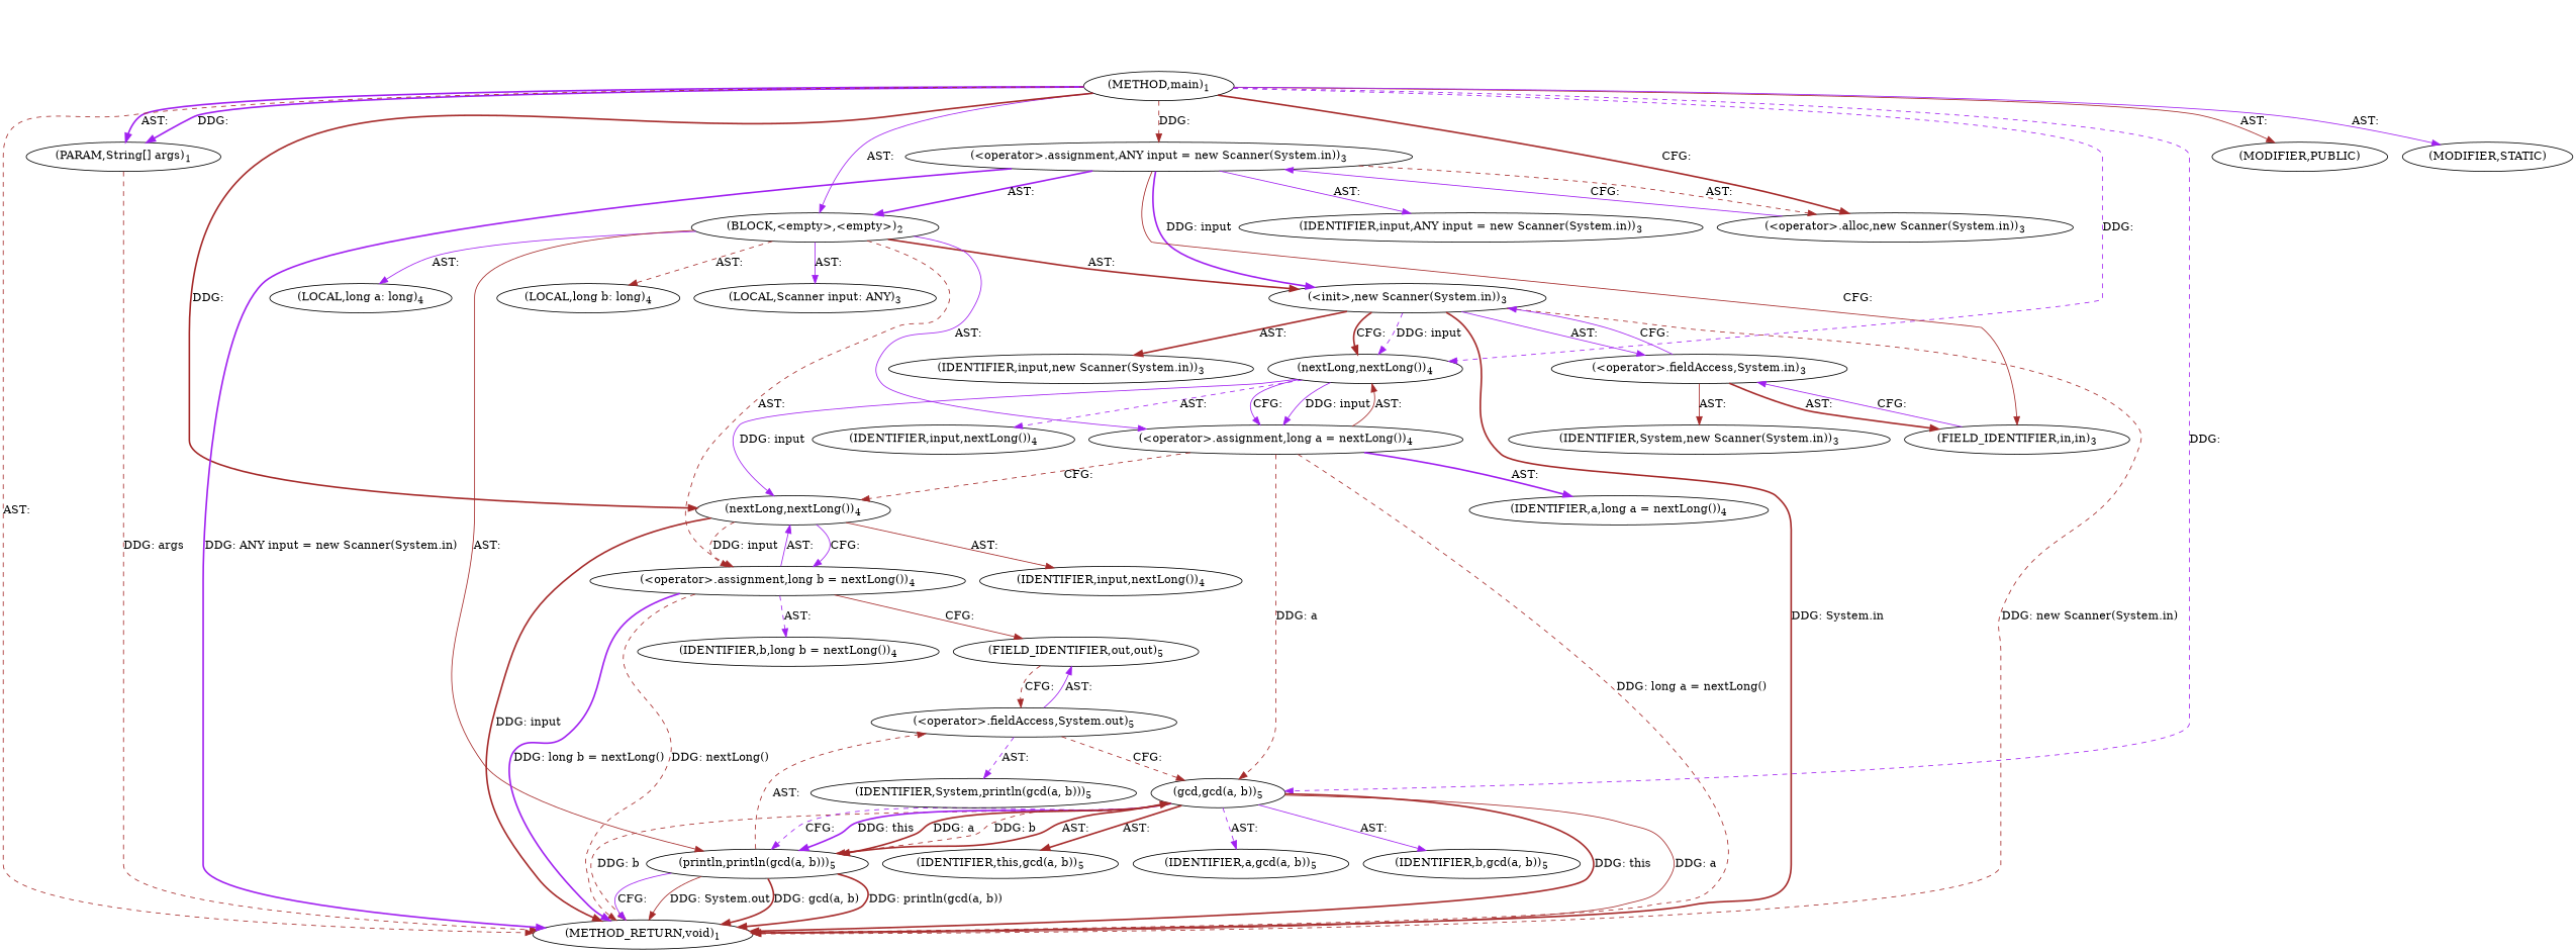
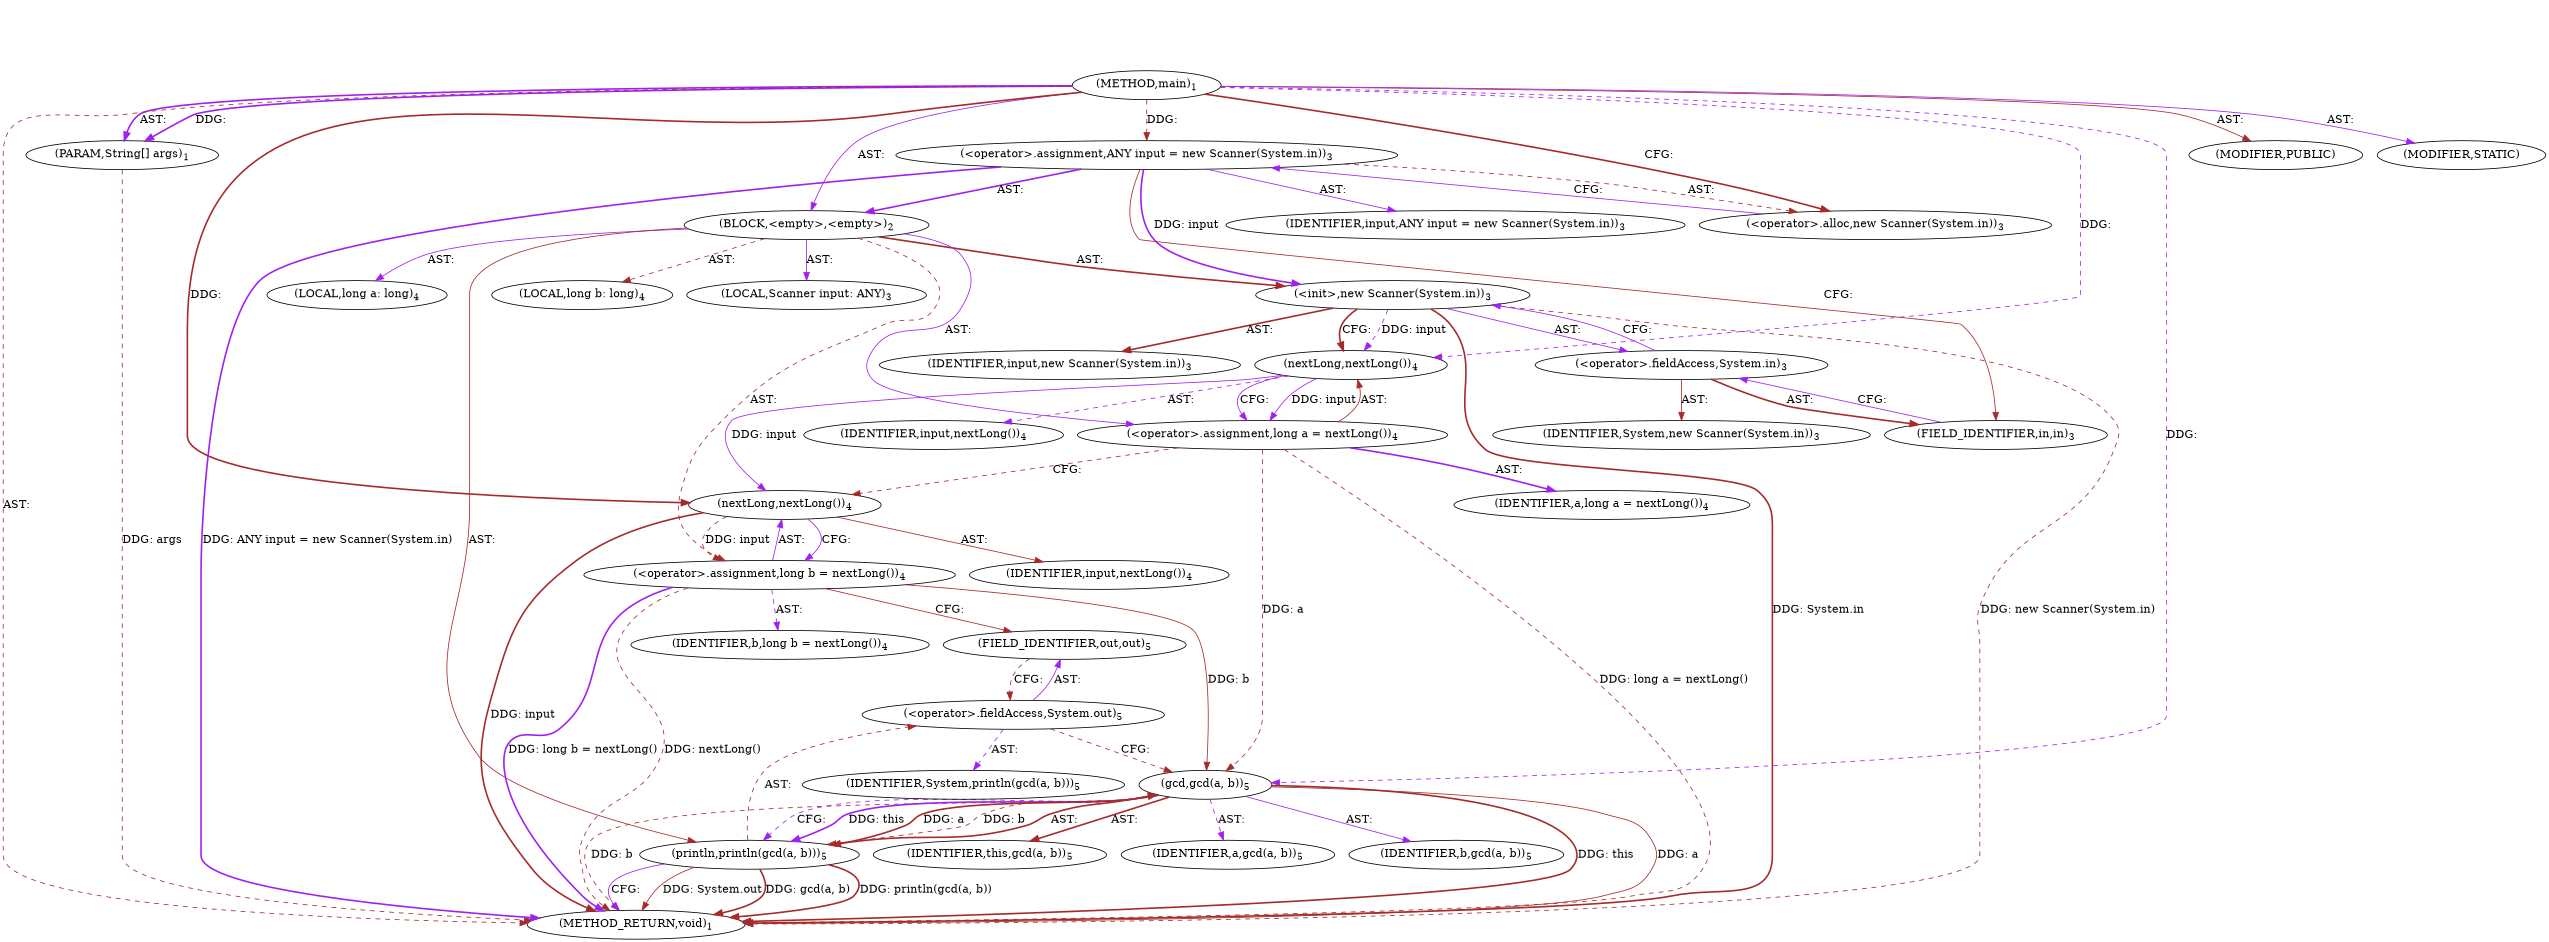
  digraph {
    edge [color=brown style=solid]
    n1 [label=<(METHOD,main)<SUB>1</SUB>>]
    n2 [label=<(PARAM,String[] args)<SUB>1</SUB>>]
    n3 [label=<(BLOCK,&lt;empty&gt;,&lt;empty&gt;)<SUB>2</SUB>>]
    n4 [label=<(&lt;operator&gt;.assignment,ANY input = new Scanner(System.in))<SUB>3</SUB>>]
    n5 [label=<(&lt;operator&gt;.alloc,new Scanner(System.in))<SUB>3</SUB>>]
    n6 [label=<(nextLong,nextLong())<SUB>4</SUB>>]
    n7 [label=<(nextLong,nextLong())<SUB>4</SUB>>]
    n8 [label=<(gcd,gcd(a, b))<SUB>5</SUB>>]
    n9 [label=<(MODIFIER,PUBLIC)>]
    n10 [label=<(MODIFIER,STATIC)>]
    n11 [label=<(METHOD_RETURN,void)<SUB>1</SUB>>]
    n12 [label=<(&lt;init&gt;,new Scanner(System.in))<SUB>3</SUB>>]
    n13 [label=<(LOCAL,Scanner input: ANY)<SUB>3</SUB>>]
    n14 [label=<(LOCAL,long a: long)<SUB>4</SUB>>]
    n15 [label=<(LOCAL,long b: long)<SUB>4</SUB>>]
    n16 [label=<(&lt;operator&gt;.assignment,long a = nextLong())<SUB>4</SUB>>]
    n17 [label=<(&lt;operator&gt;.assignment,long b = nextLong())<SUB>4</SUB>>]
    n18 [label=<(println,println(gcd(a, b)))<SUB>5</SUB>>]
    n19 [label=<(IDENTIFIER,input,ANY input = new Scanner(System.in))<SUB>3</SUB>>]
    n20 [label=<(FIELD_IDENTIFIER,in,in)<SUB>3</SUB>>]
    n21 [label=<(IDENTIFIER,input,new Scanner(System.in))<SUB>3</SUB>>]
    n22 [label=<(&lt;operator&gt;.fieldAccess,System.in)<SUB>3</SUB>>]
    n23 [label=<(IDENTIFIER,input,nextLong())<SUB>4</SUB>>]
    n24 [label=<(IDENTIFIER,input,nextLong())<SUB>4</SUB>>]
    n25 [label=<(IDENTIFIER,this,gcd(a, b))<SUB>5</SUB>>]
    n26 [label=<(IDENTIFIER,a,gcd(a, b))<SUB>5</SUB>>]
    n27 [label=<(IDENTIFIER,b,gcd(a, b))<SUB>5</SUB>>]
    n28 [label=<(IDENTIFIER,a,long a = nextLong())<SUB>4</SUB>>]
    n29 [label=<(IDENTIFIER,b,long b = nextLong())<SUB>4</SUB>>]
    n30 [label=<(FIELD_IDENTIFIER,out,out)<SUB>5</SUB>>]
    n31 [label=<(&lt;operator&gt;.fieldAccess,System.out)<SUB>5</SUB>>]
    n32 [label=<(IDENTIFIER,System,new Scanner(System.in))<SUB>3</SUB>>]
    n33 [label=<(IDENTIFIER,System,println(gcd(a, b)))<SUB>5</SUB>>]
    n1 -> n2 [color=purple label="AST: " style=bold]
    n1 -> n2 [color=purple label="DDG: " style=bold]
    n1 -> n3 [color=purple label="AST: "]
    n1 -> n4 [label="DDG: " style=dashed]
    n1 -> n5 [label="CFG: " style=bold]
    n1 -> n6 [color=purple label="DDG: " style=dashed]
    n1 -> n7 [label="DDG: " style=bold]
    n1 -> n8 [color=purple label="DDG: " style=dashed]
    n1 -> n9 [label="AST: "]
    n1 -> n10 [color=purple label="AST: "]
    n1 -> n11 [label="AST: " style=dashed]
    n2 -> n11 [label="DDG: args" style=dashed]
    n3 -> n12 [label="AST: " style=bold]
    n3 -> n13 [color=purple label="AST: "]
    n3 -> n14 [color=purple label="AST: "]
    n3 -> n15 [label="AST: " style=dashed]
    n3 -> n16 [color=purple label="AST: "]
    n3 -> n17 [label="AST: " style=dashed]
    n3 -> n18 [label="AST: "]
    n4 -> n3 [color=purple label="AST: " style=bold]
    n4 -> n5 [label="AST: " style=dashed]
    n4 -> n11 [color=purple label="DDG: ANY input = new Scanner(System.in)" style=bold]
    n4 -> n12 [color=purple label="DDG: input" style=bold]
    n4 -> n19 [color=purple label="AST: "]
    n4 -> n20 [label="CFG: "]
    n5 -> n4 [color=purple label="CFG: "]
    n6 -> n7 [color=purple label="DDG: input"]
    n6 -> n16 [color=purple label="CFG: "]
    n6 -> n16 [color=purple label="DDG: input"]
    n6 -> n23 [color=purple label="AST: " style=dashed]
    n7 -> n11 [label="DDG: input" style=bold]
    n7 -> n17 [color=purple label="CFG: "]
    n7 -> n17 [label="DDG: input" style=dashed]
    n7 -> n24 [label="AST: "]
    n8 -> n11 [label="DDG: a"]
    n8 -> n11 [label="DDG: b" style=dashed]
    n8 -> n11 [label="DDG: this" style=bold]
    n8 -> n18 [color=purple label="CFG: " style=dashed]
    n8 -> n18 [color=purple label="DDG: this" style=bold]
    n8 -> n18 [label="DDG: a" style=bold]
    n8 -> n18 [label="DDG: b" style=dashed]
    n8 -> n25 [label="AST: " style=bold]
    n8 -> n26 [color=purple label="AST: " style=dashed]
    n8 -> n27 [color=purple label="AST: "]
    n12 -> n6 [label="CFG: " style=bold]
    n12 -> n6 [color=purple label="DDG: input" style=dashed]
    n12 -> n11 [label="DDG: System.in" style=bold]
    n12 -> n11 [label="DDG: new Scanner(System.in)" style=dashed]
    n12 -> n21 [label="AST: " style=bold]
    n12 -> n22 [color=purple label="AST: "]
    n16 -> n6 [label="AST: "]
    n16 -> n7 [label="CFG: " style=dashed]
    n16 -> n8 [label="DDG: a" style=dashed]
    n16 -> n11 [label="DDG: long a = nextLong()" style=dashed]
    n16 -> n28 [color=purple label="AST: " style=bold]
    n17 -> n7 [color=purple label="AST: "]
+   n17 -> n8 [label="DDG: b"]
    n17 -> n11 [label="DDG: nextLong()" style=dashed]
    n17 -> n11 [color=purple label="DDG: long b = nextLong()" style=bold]
    n17 -> n29 [color=purple label="AST: " style=dashed]
    n17 -> n30 [label="CFG: "]
    n18 -> n8 [label="AST: " style=bold]
    n18 -> n11 [color=purple label="CFG: "]
    n18 -> n11 [label="DDG: System.out"]
    n18 -> n11 [label="DDG: gcd(a, b)" style=bold]
    n18 -> n11 [label="DDG: println(gcd(a, b))" style=bold]
    n18 -> n31 [label="AST: " style=dashed]
    n20 -> n22 [color=purple label="CFG: "]
    n22 -> n12 [color=purple label="CFG: "]
    n22 -> n20 [label="AST: " style=bold]
    n22 -> n32 [label="AST: "]
    n30 -> n31 [label="CFG: " style=dashed]
    n31 -> n8 [label="CFG: " style=dashed]
    n31 -> n30 [color=purple label="AST: "]
    n31 -> n33 [color=purple label="AST: " style=dashed]
  }
